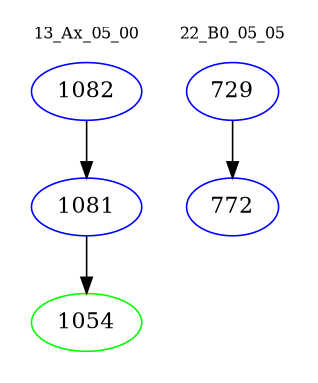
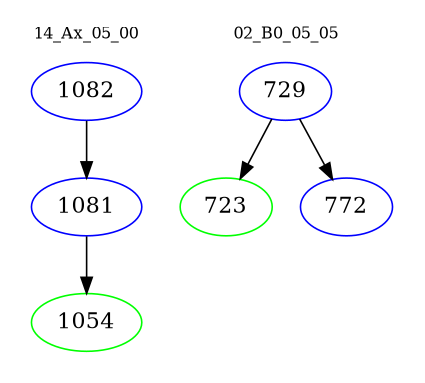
  digraph {
    node [color=blue]
    edge [color=black]
    n1 [label=1081]
    n2 [color=green label=1054]
    n3 [label=1082]
    n4 [label=729]
+   n5 [color=green label=723]
    n6 [label=772]
    subgraph cluster_1 {
      color=white
      fontsize=10
-     label="13_Ax_05_00"
+     label="14_Ax_05_00"
      n1
      n2
      n3
    }
    subgraph cluster_2 {
      color=white
      fontsize=10
-     label="22_B0_05_05"
+     label="02_B0_05_05"
      n4
+     n5
      n6
    }
    n1 -> n2
    n3 -> n1
+   n4 -> n5
    n4 -> n6
  }
